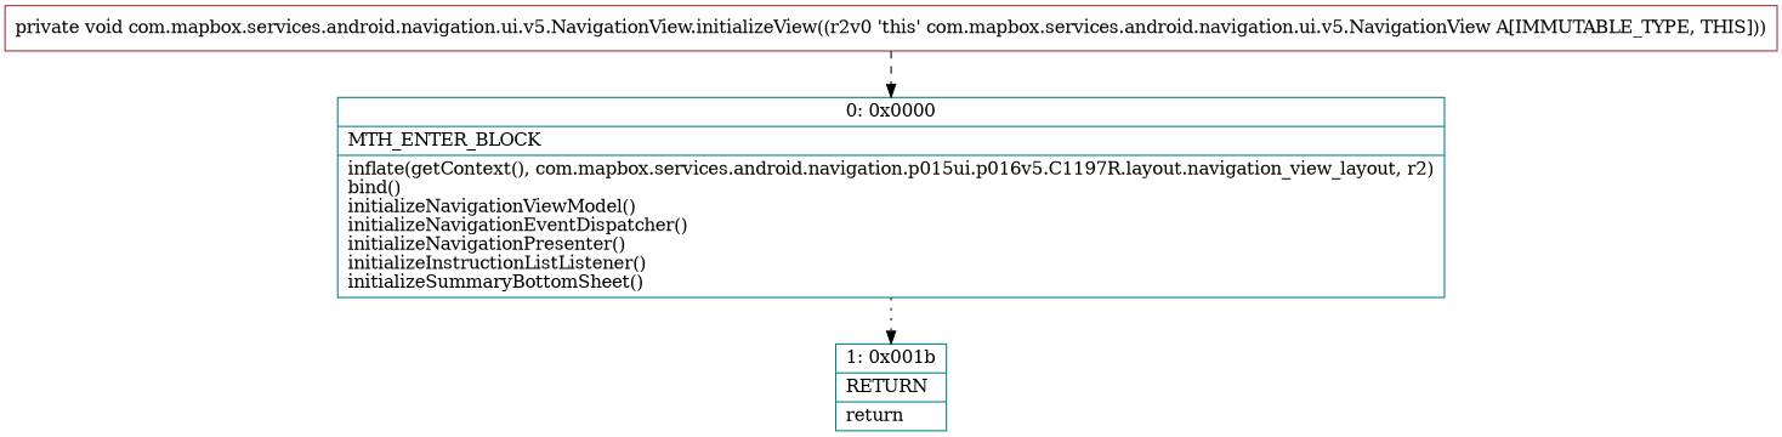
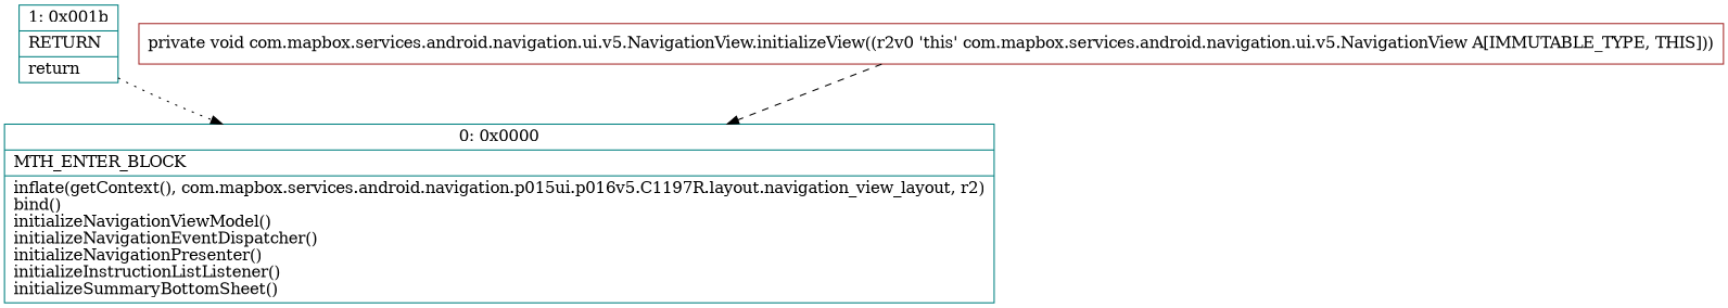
  digraph {
    node [shape=record color=teal]
    n1 [label="{0\:\ 0x0000|MTH_ENTER_BLOCK\l|inflate(getContext(), com.mapbox.services.android.navigation.p015ui.p016v5.C1197R.layout.navigation_view_layout, r2)\lbind()\linitializeNavigationViewModel()\linitializeNavigationEventDispatcher()\linitializeNavigationPresenter()\linitializeInstructionListListener()\linitializeSummaryBottomSheet()\l}"]
    n2 [label="{1\:\ 0x001b|RETURN\l|return\l}"]
    n3 [label="{private void com.mapbox.services.android.navigation.ui.v5.NavigationView.initializeView((r2v0 'this' com.mapbox.services.android.navigation.ui.v5.NavigationView A[IMMUTABLE_TYPE, THIS])) }" color=brown]
-   n1 -> n2 [style=dotted]
+   n2 -> n1 [style=dotted]
    n3 -> n1 [style=dashed]
  }
